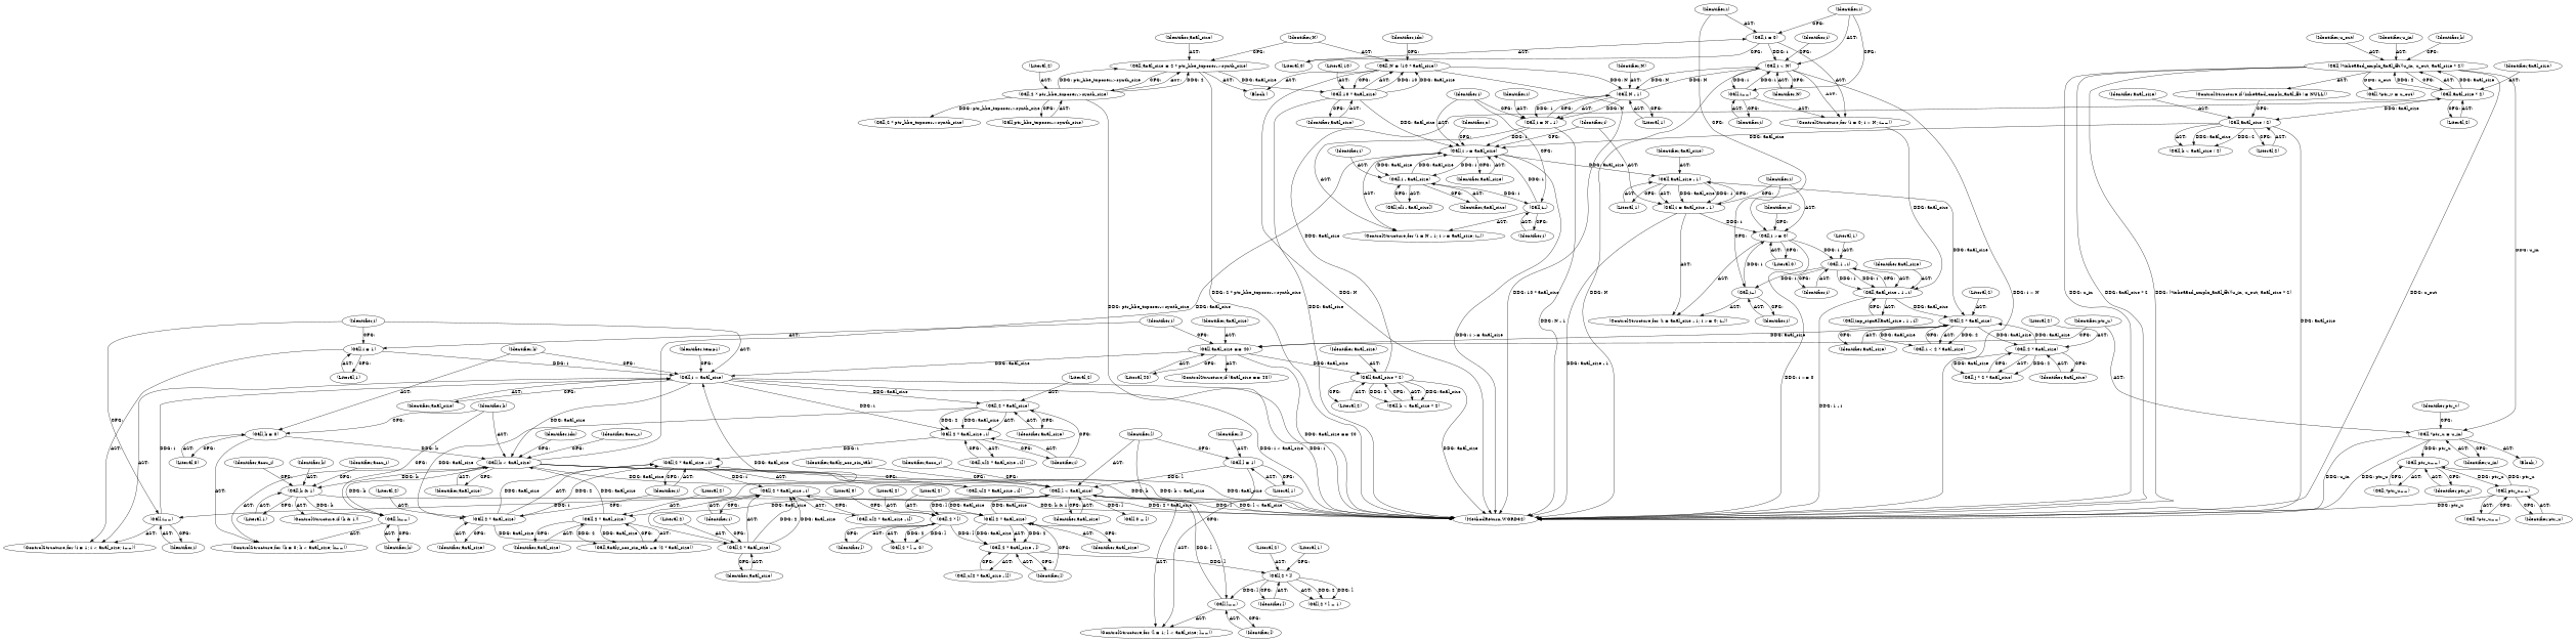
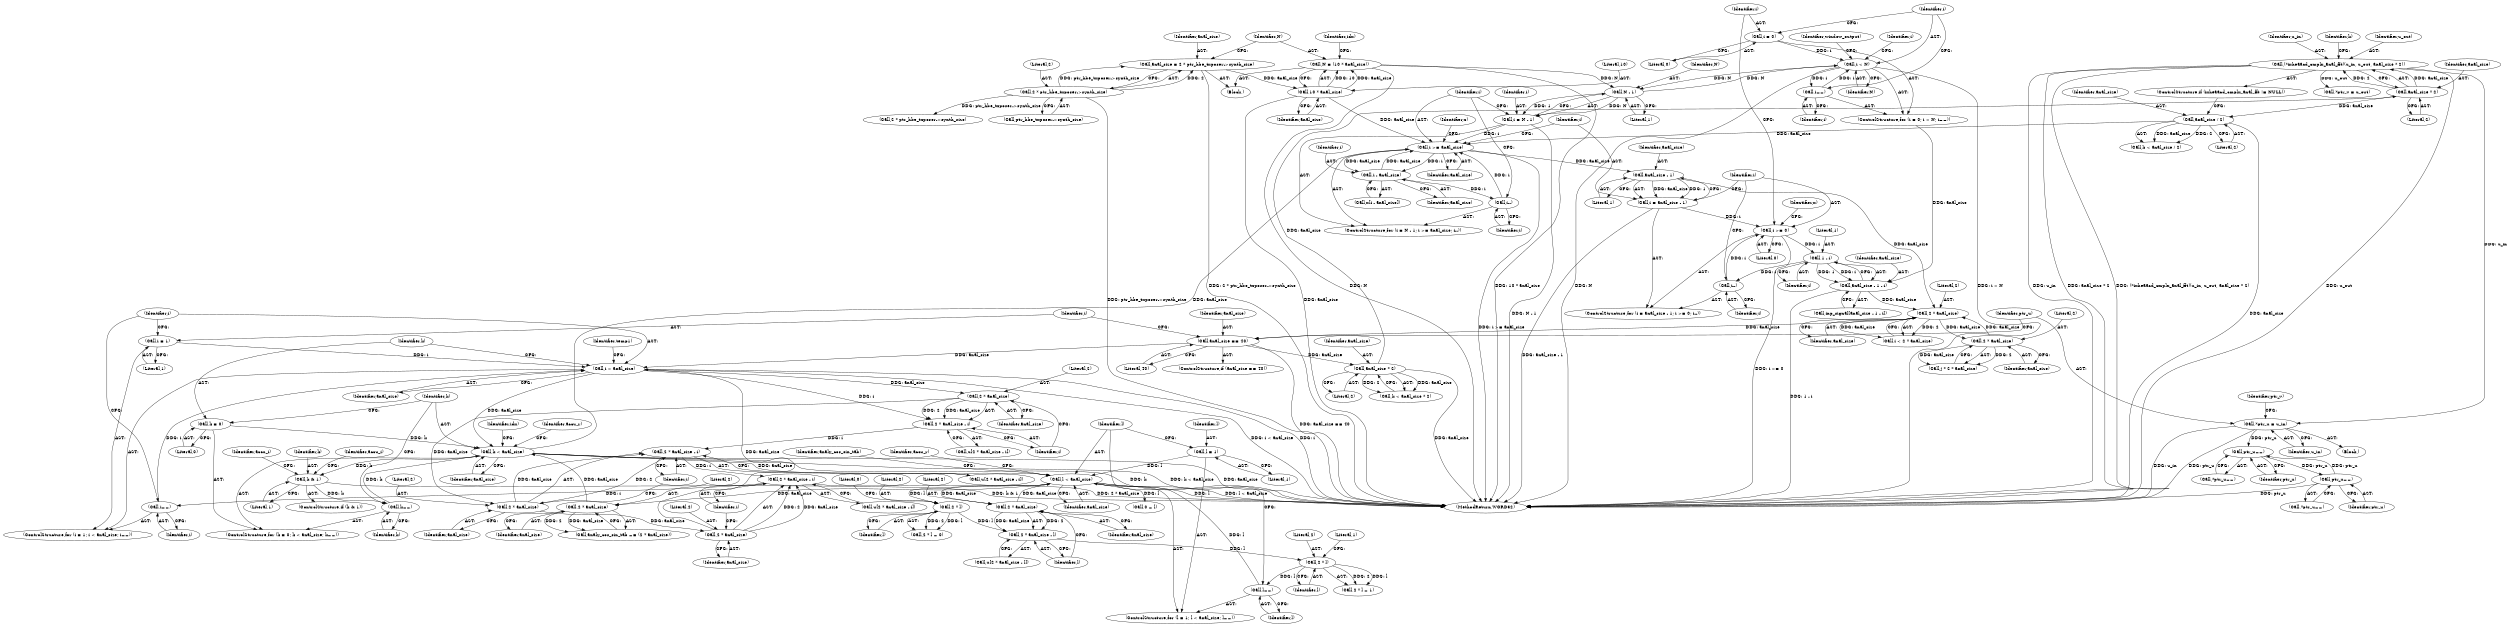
  digraph {
    n1 [label="(Call,ptr_u++)"]
    n2 [label="(Call,ptr_u++)"]
    n3 [label="(Call,*ptr_u++)"]
    n4 [label="(Identifier,ptr_u)"]
    n5 [label="(Identifier,ptr_u)"]
    n6 [label="(Call,*ptr_u++)"]
    n7 [label="(MethodReturn,WORD32)"]
    n8 [label="(Call,*ptr_u = u_in)"]
    n9 [label="(Block,)"]
    n10 [label="(Identifier,u_in)"]
    n11 [label="(Call,(*ixheaacd_cmplx_anal_fft)(u_in, u_out, anal_size * 2))"]
    n12 [label="(Call,anal_size * 2)"]
    n13 [label="(Call,*ptr_v = u_out)"]
    n14 [label="(ControlStructure,if (ixheaacd_cmplx_anal_fft != NULL))"]
    n15 [label="(Call,anal_size / 2)"]
    n16 [label="(Literal,2)"]
    n17 [label="(Call,i >= anal_size)"]
    n18 [label="(Call,k < anal_size / 2)"]
    n19 [label="(Literal,2)"]
    n20 [label="(Call,anal_size * 2)"]
    n21 [label="(Literal,2)"]
    n22 [label="(Call,k < anal_size * 2)"]
    n23 [label="(Call,anal_size == 40)"]
    n24 [label="(Call,i < anal_size)"]
    n25 [label="(Literal,40)"]
    n26 [label="(ControlStructure,if (anal_size == 40))"]
    n27 [label="(Call,k < anal_size)"]
    n28 [label="(Call,2 * anal_size)"]
    n29 [label="(Call,2 * anal_size - i)"]
    n30 [label="(ControlStructure,for (i = 1; i < anal_size; i++))"]
    n31 [label="(Identifier,anal_size)"]
    n32 [label="(Call,2 * anal_size)"]
    n33 [label="(Call,2 * anal_size)"]
    n34 [label="(Identifier,anal_size)"]
    n35 [label="(Call,i < 2 * anal_size)"]
    n36 [label="(Call,j * 2 * anal_size)"]
    n37 [label="(Identifier,anal_size)"]
    n38 [label="(Call,anal_size - 1)"]
    n39 [label="(Call,i = anal_size - 1)"]
    n40 [label="(Literal,1)"]
    n41 [label="(Call,anal_size - 1 - i)"]
    n42 [label="(Call,1 - i)"]
    n43 [label="(Call,inp_signal[anal_size - 1 - i])"]
    n44 [label="(Call,i >= 0)"]
    n45 [label="(ControlStructure,for (i = anal_size - 1; i >= 0; i--))"]
    n46 [label="(Call,i - anal_size)"]
    n47 [label="(ControlStructure,for (i = N - 1; i >= anal_size; i--))"]
    n48 [label="(Identifier,anal_size)"]
    n49 [label="(Call,i--)"]
    n50 [label="(Identifier,anal_size)"]
    n51 [label="(Call,x[i - anal_size])"]
    n52 [label="(Call,i = N - 1)"]
    n53 [label="(Call,N - 1)"]
    n54 [label="(Call,i < N)"]
    n55 [label="(Literal,1)"]
    n56 [label="(Call,i++)"]
    n57 [label="(ControlStructure,for (i = 0; i < N; i++))"]
    n58 [label="(Identifier,N)"]
    n59 [label="(Identifier,i)"]
    n60 [label="(Call,i = 0)"]
    n61 [label="(Literal,0)"]
    n62 [label="(Call,N = (10 * anal_size))"]
    n63 [label="(Call,10 * anal_size)"]
    n64 [label="(Block,)"]
    n65 [label="(Identifier,anal_size)"]
    n66 [label="(Call,anal_size = 2 * ptr_hbe_txposer->synth_size)"]
    n67 [label="(Call,2 * ptr_hbe_txposer->synth_size)"]
    n68 [label="(Call,2 * ptr_hbe_txposer->synth_size)"]
    n69 [label="(Call,ptr_hbe_txposer->synth_size)"]
    n70 [label="(Identifier,i)"]
    n71 [label="(Call,k & 1)"]
    n72 [label="(Call,l < anal_size)"]
    n73 [label="(Identifier,anal_size)"]
    n74 [label="(ControlStructure,for (k = 0; k < anal_size; k++))"]
    n75 [label="(Call,k++)"]
    n76 [label="(Literal,1)"]
    n77 [label="(ControlStructure,if (k & 1))"]
    n78 [label="(Call,2 * anal_size)"]
    n79 [label="(Call,2 * anal_size)"]
    n80 [label="(Call,2 * l)"]
    n81 [label="(ControlStructure,for (l = 1; l < anal_size; l++))"]
    n82 [label="(Identifier,anal_size)"]
    n83 [label="(Call,0 + l)"]
    n84 [label="(Call,k = 0)"]
    n85 [label="(Literal,0)"]
    n86 [label="(Identifier,k)"]
    n87 [label="(Call,2 * anal_size)"]
    n88 [label="(Identifier,anal_size)"]
    n89 [label="(Call,2 * anal_size - i)"]
    n90 [label="(Identifier,i)"]
    n91 [label="(Call,u[2 * anal_size - i])"]
    n92 [label="(Call,i++)"]
    n93 [label="(Identifier,i)"]
    n94 [label="(Call,2 * anal_size - i)"]
    n95 [label="(Call,u[2 * anal_size - i])"]
    n96 [label="(Identifier,i)"]
    n97 [label="(Call,2 * anal_size)"]
    n98 [label="(Identifier,anal_size)"]
    n99 [label="(Identifier,anal_size)"]
    n100 [label="(Identifier,i)"]
    n101 [label="(Call,u[2 * anal_size - i])"]
    n102 [label="(Call,i = 1)"]
    n103 [label="(Literal,1)"]
    n104 [label="(Call,analy_cos_sin_tab += (2 * anal_size))"]
    n105 [label="(Identifier,anal_size)"]
    n106 [label="(Call,2 * anal_size - l)"]
    n107 [label="(Identifier,anal_size)"]
    n108 [label="(Identifier,l)"]
    n109 [label="(Call,2 * l + 0)"]
    n110 [label="(Call,l = 1)"]
    n111 [label="(Literal,1)"]
    n112 [label="(Call,l++)"]
    n113 [label="(Identifier,l)"]
    n114 [label="(Call,2 * l)"]
    n115 [label="(Identifier,l)"]
    n116 [label="(Call,2 * l + 1)"]
    n117 [label="(Call,u[2 * anal_size - l])"]
    n118 [label="(Identifier,l)"]
    n119 [label="(Call,i--)"]
    n120 [label="(Identifier,i)"]
    n121 [label="(Identifier,i)"]
    n122 [label="(Literal,0)"]
    n123 [label="(Identifier,i)"]
    n124 [label="(Identifier,N)"]
    n125 [label="(Identifier,i)"]
    n126 [label="(Literal,0)"]
+   n127 [label="(Identifier,window_output)"]
    n128 [label="(Literal,2)"]
    n129 [label="(Literal,2)"]
    n130 [label="(Literal,2)"]
    n131 [label="(Identifier,u_out)"]
    n132 [label="(Identifier,i)"]
    n133 [label="(Literal,2)"]
    n134 [label="(Identifier,i)"]
    n135 [label="(Identifier,idx)"]
    n136 [label="(Literal,2)"]
    n137 [label="(Literal,2)"]
    n138 [label="(Identifier,k)"]
    n139 [label="(Identifier,i)"]
    n140 [label="(Identifier,anal_size)"]
    n141 [label="(Literal,10)"]
    n142 [label="(Identifier,x)"]
    n143 [label="(Identifier,i)"]
    n144 [label="(Literal,1)"]
    n145 [label="(Identifier,ptr_v)"]
    n146 [label="(Identifier,temp1)"]
    n147 [label="(Literal,2)"]
    n148 [label="(Identifier,idx)"]
    n149 [label="(Literal,2)"]
    n150 [label="(Identifier,ptr_u)"]
    n151 [label="(Identifier,i)"]
    n152 [label="(Identifier,i)"]
    n153 [label="(Identifier,anal_size)"]
    n154 [label="(Identifier,anal_size)"]
    n155 [label="(Identifier,k)"]
    n156 [label="(Identifier,k)"]
    n157 [label="(Identifier,accu_i)"]
    n158 [label="(Identifier,i)"]
    n159 [label="(Identifier,u_in)"]
    n160 [label="(Identifier,l)"]
    n161 [label="(Identifier,analy_cos_sin_tab)"]
    n162 [label="(Identifier,anal_size)"]
    n163 [label="(Identifier,i)"]
    n164 [label="(Identifier,accu_r)"]
    n165 [label="(Identifier,k)"]
    n166 [label="(Identifier,accu_i)"]
    n167 [label="(Identifier,anal_size)"]
    n168 [label="(Identifier,N)"]
    n169 [label="(Identifier,anal_size)"]
    n170 [label="(Identifier,accu_r)"]
    n171 [label="(Literal,1)"]
    n172 [label="(Identifier,l)"]
    n173 [label="(Identifier,x)"]
    n174 [label="(Literal,2)"]
    n175 [label="(Literal,2)"]
    n176 [label="(Identifier,anal_size)"]
    n1 -> n2 [label="DDG: ptr_u"]
    n1 -> n3 [label="AST: "]
    n1 -> n4 [label="CFG: "]
    n2 -> n1 [label="DDG: ptr_u"]
    n2 -> n5 [label="CFG: "]
    n2 -> n6 [label="AST: "]
    n2 -> n7 [label="DDG: ptr_u"]
    n3 -> n1 [label="CFG: "]
    n4 -> n1 [label="AST: "]
    n5 -> n2 [label="AST: "]
    n6 -> n2 [label="CFG: "]
    n8 -> n1 [label="DDG: ptr_u"]
    n8 -> n7 [label="DDG: u_in"]
    n8 -> n7 [label="DDG: ptr_u"]
    n8 -> n9 [label="AST: "]
    n8 -> n10 [label="CFG: "]
    n10 -> n8 [label="AST: "]
    n11 -> n7 [label="DDG: u_in"]
    n11 -> n7 [label="DDG: anal_size * 2"]
    n11 -> n7 [label="DDG: (*ixheaacd_cmplx_anal_fft)(u_in, u_out, anal_size * 2)"]
    n11 -> n7 [label="DDG: u_out"]
    n11 -> n8 [label="DDG: u_in"]
    n11 -> n12 [label="CFG: "]
    n11 -> n13 [label="DDG: u_out"]
    n11 -> n14 [label="AST: "]
    n12 -> n11 [label="AST: "]
    n12 -> n11 [label="DDG: anal_size"]
    n12 -> n11 [label="DDG: 2"]
    n12 -> n15 [label="DDG: anal_size"]
    n12 -> n16 [label="CFG: "]
    n14 -> n15 [label="CFG: "]
    n15 -> n7 [label="DDG: anal_size"]
    n15 -> n17 [label="DDG: anal_size"]
    n15 -> n18 [label="AST: "]
    n15 -> n18 [label="DDG: anal_size"]
    n15 -> n18 [label="DDG: 2"]
    n15 -> n19 [label="CFG: "]
    n16 -> n12 [label="AST: "]
    n17 -> n7 [label="DDG: i >= anal_size"]
    n17 -> n38 [label="DDG: anal_size"]
    n17 -> n46 [label="DDG: i"]
    n17 -> n46 [label="DDG: anal_size"]
    n17 -> n47 [label="AST: "]
    n17 -> n48 [label="CFG: "]
    n19 -> n15 [label="AST: "]
    n20 -> n7 [label="DDG: anal_size"]
    n20 -> n12 [label="DDG: anal_size"]
    n20 -> n21 [label="CFG: "]
    n20 -> n22 [label="AST: "]
    n20 -> n22 [label="DDG: anal_size"]
    n20 -> n22 [label="DDG: 2"]
    n21 -> n20 [label="AST: "]
    n22 -> n20 [label="CFG: "]
    n23 -> n7 [label="DDG: anal_size == 40"]
    n23 -> n20 [label="DDG: anal_size"]
    n23 -> n24 [label="DDG: anal_size"]
    n23 -> n25 [label="CFG: "]
    n23 -> n26 [label="AST: "]
    n24 -> n7 [label="DDG: i"]
    n24 -> n7 [label="DDG: i < anal_size"]
    n24 -> n27 [label="DDG: anal_size"]
    n24 -> n28 [label="DDG: anal_size"]
    n24 -> n29 [label="DDG: i"]
    n24 -> n30 [label="AST: "]
    n24 -> n31 [label="CFG: "]
    n25 -> n23 [label="AST: "]
    n27 -> n7 [label="DDG: k"]
    n27 -> n7 [label="DDG: k < anal_size"]
    n27 -> n7 [label="DDG: anal_size"]
    n27 -> n17 [label="DDG: anal_size"]
    n27 -> n71 [label="DDG: k"]
    n27 -> n72 [label="DDG: anal_size"]
    n27 -> n73 [label="CFG: "]
    n27 -> n74 [label="AST: "]
    n28 -> n29 [label="AST: "]
    n28 -> n29 [label="DDG: 2"]
    n28 -> n29 [label="DDG: anal_size"]
    n28 -> n87 [label="DDG: anal_size"]
    n28 -> n88 [label="CFG: "]
    n29 -> n89 [label="DDG: i"]
    n29 -> n90 [label="CFG: "]
    n29 -> n91 [label="AST: "]
    n31 -> n24 [label="AST: "]
    n32 -> n23 [label="DDG: anal_size"]
    n32 -> n33 [label="DDG: anal_size"]
    n32 -> n34 [label="CFG: "]
    n32 -> n35 [label="AST: "]
    n32 -> n35 [label="DDG: 2"]
    n32 -> n35 [label="DDG: anal_size"]
    n33 -> n32 [label="DDG: anal_size"]
    n33 -> n36 [label="AST: "]
    n33 -> n36 [label="DDG: 2"]
    n33 -> n36 [label="DDG: anal_size"]
    n33 -> n37 [label="CFG: "]
    n34 -> n32 [label="AST: "]
    n35 -> n32 [label="CFG: "]
    n36 -> n33 [label="CFG: "]
    n37 -> n33 [label="AST: "]
    n38 -> n32 [label="DDG: anal_size"]
    n38 -> n39 [label="AST: "]
    n38 -> n39 [label="DDG: anal_size"]
    n38 -> n39 [label="DDG: 1"]
    n38 -> n40 [label="CFG: "]
    n39 -> n7 [label="DDG: anal_size - 1"]
    n39 -> n38 [label="CFG: "]
    n39 -> n44 [label="DDG: i"]
    n39 -> n45 [label="AST: "]
    n40 -> n38 [label="AST: "]
    n41 -> n7 [label="DDG: 1 - i"]
    n41 -> n32 [label="DDG: anal_size"]
    n41 -> n42 [label="CFG: "]
    n41 -> n43 [label="AST: "]
    n42 -> n41 [label="AST: "]
    n42 -> n41 [label="DDG: 1"]
    n42 -> n41 [label="DDG: i"]
    n42 -> n119 [label="DDG: i"]
    n42 -> n120 [label="CFG: "]
    n43 -> n41 [label="CFG: "]
    n44 -> n7 [label="DDG: i >= 0"]
    n44 -> n42 [label="DDG: i"]
    n44 -> n45 [label="AST: "]
    n44 -> n122 [label="CFG: "]
    n46 -> n17 [label="DDG: anal_size"]
    n46 -> n49 [label="DDG: i"]
    n46 -> n50 [label="CFG: "]
    n46 -> n51 [label="AST: "]
    n48 -> n17 [label="AST: "]
    n49 -> n17 [label="DDG: i"]
    n49 -> n47 [label="AST: "]
    n49 -> n70 [label="CFG: "]
    n50 -> n46 [label="AST: "]
    n51 -> n46 [label="CFG: "]
    n52 -> n7 [label="DDG: N - 1"]
    n52 -> n17 [label="DDG: i"]
    n52 -> n47 [label="AST: "]
    n52 -> n53 [label="CFG: "]
    n53 -> n52 [label="AST: "]
    n53 -> n52 [label="DDG: N"]
    n53 -> n52 [label="DDG: 1"]
    n53 -> n54 [label="DDG: N"]
    n53 -> n55 [label="CFG: "]
    n54 -> n7 [label="DDG: N"]
    n54 -> n7 [label="DDG: i < N"]
    n54 -> n53 [label="DDG: N"]
    n54 -> n56 [label="DDG: i"]
    n54 -> n57 [label="AST: "]
    n54 -> n58 [label="CFG: "]
    n55 -> n53 [label="AST: "]
    n56 -> n54 [label="DDG: i"]
    n56 -> n57 [label="AST: "]
    n56 -> n59 [label="CFG: "]
    n57 -> n41 [label="DDG: anal_size"]
    n58 -> n54 [label="AST: "]
    n59 -> n56 [label="AST: "]
    n60 -> n54 [label="DDG: i"]
    n60 -> n57 [label="AST: "]
    n60 -> n61 [label="CFG: "]
    n61 -> n60 [label="AST: "]
    n62 -> n7 [label="DDG: N"]
    n62 -> n7 [label="DDG: 10 * anal_size"]
    n62 -> n53 [label="DDG: N"]
    n62 -> n63 [label="CFG: "]
    n62 -> n64 [label="AST: "]
    n63 -> n7 [label="DDG: anal_size"]
    n63 -> n17 [label="DDG: anal_size"]
    n63 -> n62 [label="AST: "]
    n63 -> n62 [label="DDG: 10"]
    n63 -> n62 [label="DDG: anal_size"]
    n63 -> n65 [label="CFG: "]
    n65 -> n63 [label="AST: "]
    n66 -> n7 [label="DDG: 2 * ptr_hbe_txposer->synth_size"]
    n66 -> n63 [label="DDG: anal_size"]
    n66 -> n64 [label="AST: "]
    n66 -> n67 [label="CFG: "]
    n67 -> n7 [label="DDG: ptr_hbe_txposer->synth_size"]
    n67 -> n66 [label="AST: "]
    n67 -> n66 [label="DDG: 2"]
    n67 -> n66 [label="DDG: ptr_hbe_txposer->synth_size"]
    n67 -> n68 [label="DDG: ptr_hbe_txposer->synth_size"]
    n67 -> n69 [label="CFG: "]
    n69 -> n67 [label="AST: "]
    n70 -> n49 [label="AST: "]
    n71 -> n7 [label="DDG: k & 1"]
    n71 -> n75 [label="DDG: k"]
    n71 -> n76 [label="CFG: "]
    n71 -> n77 [label="AST: "]
    n72 -> n7 [label="DDG: l"]
    n72 -> n7 [label="DDG: l < anal_size"]
    n72 -> n78 [label="DDG: anal_size"]
    n72 -> n79 [label="DDG: anal_size"]
    n72 -> n80 [label="DDG: l"]
    n72 -> n81 [label="AST: "]
    n72 -> n82 [label="CFG: "]
    n72 -> n83 [label="DDG: l"]
    n73 -> n27 [label="AST: "]
    n75 -> n27 [label="DDG: k"]
    n75 -> n74 [label="AST: "]
    n75 -> n86 [label="CFG: "]
    n76 -> n71 [label="AST: "]
    n78 -> n27 [label="DDG: anal_size"]
    n78 -> n104 [label="AST: "]
    n78 -> n104 [label="DDG: 2"]
    n78 -> n104 [label="DDG: anal_size"]
    n78 -> n105 [label="CFG: "]
    n79 -> n72 [label="DDG: anal_size"]
    n79 -> n106 [label="AST: "]
    n79 -> n106 [label="DDG: 2"]
    n79 -> n106 [label="DDG: anal_size"]
    n79 -> n107 [label="CFG: "]
    n80 -> n106 [label="DDG: l"]
    n80 -> n108 [label="CFG: "]
    n80 -> n109 [label="AST: "]
    n80 -> n109 [label="DDG: 2"]
    n80 -> n109 [label="DDG: l"]
    n82 -> n72 [label="AST: "]
    n84 -> n27 [label="DDG: k"]
    n84 -> n74 [label="AST: "]
    n84 -> n85 [label="CFG: "]
    n85 -> n84 [label="AST: "]
    n86 -> n75 [label="AST: "]
    n87 -> n89 [label="AST: "]
    n87 -> n89 [label="DDG: 2"]
    n87 -> n89 [label="DDG: anal_size"]
    n87 -> n97 [label="DDG: anal_size"]
    n87 -> n99 [label="CFG: "]
    n88 -> n28 [label="AST: "]
    n89 -> n94 [label="DDG: i"]
    n89 -> n100 [label="CFG: "]
    n89 -> n101 [label="AST: "]
    n90 -> n28 [label="CFG: "]
    n90 -> n29 [label="AST: "]
    n91 -> n29 [label="CFG: "]
    n92 -> n24 [label="DDG: i"]
    n92 -> n30 [label="AST: "]
    n92 -> n93 [label="CFG: "]
    n93 -> n92 [label="AST: "]
    n94 -> n7 [label="DDG: 2 * anal_size"]
    n94 -> n92 [label="DDG: i"]
    n94 -> n95 [label="AST: "]
    n94 -> n96 [label="CFG: "]
    n95 -> n94 [label="CFG: "]
    n96 -> n94 [label="AST: "]
    n96 -> n97 [label="CFG: "]
    n97 -> n24 [label="DDG: anal_size"]
    n97 -> n94 [label="AST: "]
    n97 -> n94 [label="DDG: 2"]
    n97 -> n94 [label="DDG: anal_size"]
    n97 -> n98 [label="CFG: "]
    n98 -> n97 [label="AST: "]
    n99 -> n87 [label="AST: "]
    n100 -> n87 [label="CFG: "]
    n100 -> n89 [label="AST: "]
    n101 -> n89 [label="CFG: "]
    n102 -> n24 [label="DDG: i"]
    n102 -> n30 [label="AST: "]
    n102 -> n103 [label="CFG: "]
    n103 -> n102 [label="AST: "]
    n104 -> n78 [label="CFG: "]
    n105 -> n78 [label="AST: "]
    n106 -> n114 [label="DDG: l"]
    n106 -> n117 [label="AST: "]
    n106 -> n118 [label="CFG: "]
    n107 -> n79 [label="AST: "]
    n108 -> n80 [label="AST: "]
    n110 -> n72 [label="DDG: l"]
    n110 -> n81 [label="AST: "]
    n110 -> n111 [label="CFG: "]
    n111 -> n110 [label="AST: "]
    n112 -> n72 [label="DDG: l"]
    n112 -> n81 [label="AST: "]
    n112 -> n113 [label="CFG: "]
    n113 -> n112 [label="AST: "]
    n114 -> n112 [label="DDG: l"]
    n114 -> n115 [label="CFG: "]
    n114 -> n116 [label="AST: "]
    n114 -> n116 [label="DDG: 2"]
    n114 -> n116 [label="DDG: l"]
    n115 -> n114 [label="AST: "]
    n117 -> n106 [label="CFG: "]
    n118 -> n79 [label="CFG: "]
    n118 -> n106 [label="AST: "]
    n119 -> n44 [label="DDG: i"]
    n119 -> n45 [label="AST: "]
    n119 -> n121 [label="CFG: "]
    n120 -> n42 [label="AST: "]
    n121 -> n119 [label="AST: "]
    n122 -> n44 [label="AST: "]
    n123 -> n46 [label="AST: "]
    n124 -> n62 [label="AST: "]
    n124 -> n66 [label="CFG: "]
    n125 -> n44 [label="CFG: "]
    n125 -> n60 [label="AST: "]
    n126 -> n80 [label="CFG: "]
+   n127 -> n54 [label="CFG: "]
    n128 -> n67 [label="AST: "]
    n129 -> n79 [label="AST: "]
    n130 -> n28 [label="AST: "]
    n131 -> n11 [label="AST: "]
    n132 -> n52 [label="AST: "]
    n133 -> n78 [label="AST: "]
    n134 -> n54 [label="AST: "]
    n134 -> n56 [label="CFG: "]
    n134 -> n60 [label="CFG: "]
    n135 -> n62 [label="CFG: "]
    n136 -> n97 [label="AST: "]
    n137 -> n33 [label="AST: "]
    n138 -> n24 [label="CFG: "]
    n138 -> n84 [label="AST: "]
    n139 -> n24 [label="AST: "]
    n139 -> n92 [label="CFG: "]
    n139 -> n102 [label="CFG: "]
    n140 -> n15 [label="AST: "]
    n141 -> n63 [label="AST: "]
    n142 -> n44 [label="CFG: "]
    n143 -> n23 [label="CFG: "]
    n143 -> n102 [label="AST: "]
    n144 -> n114 [label="CFG: "]
    n145 -> n8 [label="CFG: "]
    n146 -> n24 [label="CFG: "]
    n147 -> n87 [label="AST: "]
    n148 -> n27 [label="CFG: "]
    n149 -> n80 [label="AST: "]
    n150 -> n8 [label="AST: "]
    n150 -> n23 [label="CFG: "]
    n151 -> n39 [label="CFG: "]
    n151 -> n44 [label="AST: "]
    n151 -> n119 [label="CFG: "]
    n152 -> n54 [label="CFG: "]
    n153 -> n41 [label="AST: "]
    n154 -> n66 [label="AST: "]
    n155 -> n71 [label="AST: "]
    n156 -> n27 [label="AST: "]
    n156 -> n75 [label="CFG: "]
    n156 -> n84 [label="CFG: "]
    n157 -> n71 [label="CFG: "]
    n158 -> n17 [label="CFG: "]
    n158 -> n39 [label="AST: "]
    n159 -> n11 [label="AST: "]
    n160 -> n72 [label="AST: "]
    n160 -> n110 [label="CFG: "]
    n160 -> n112 [label="CFG: "]
    n161 -> n72 [label="CFG: "]
    n162 -> n12 [label="AST: "]
    n163 -> n17 [label="AST: "]
    n163 -> n49 [label="CFG: "]
    n163 -> n52 [label="CFG: "]
    n164 -> n72 [label="CFG: "]
    n165 -> n11 [label="CFG: "]
    n166 -> n71 [label="CFG: "]
    n167 -> n38 [label="AST: "]
    n168 -> n53 [label="AST: "]
    n169 -> n20 [label="AST: "]
    n170 -> n27 [label="CFG: "]
    n171 -> n42 [label="AST: "]
    n172 -> n110 [label="AST: "]
    n173 -> n17 [label="CFG: "]
    n174 -> n114 [label="AST: "]
    n175 -> n32 [label="AST: "]
    n176 -> n23 [label="AST: "]
  }
